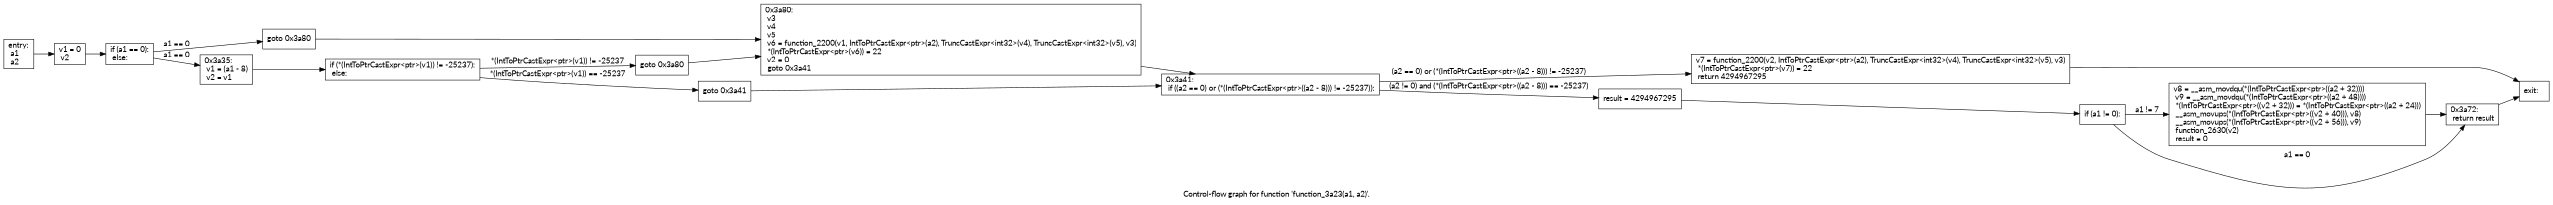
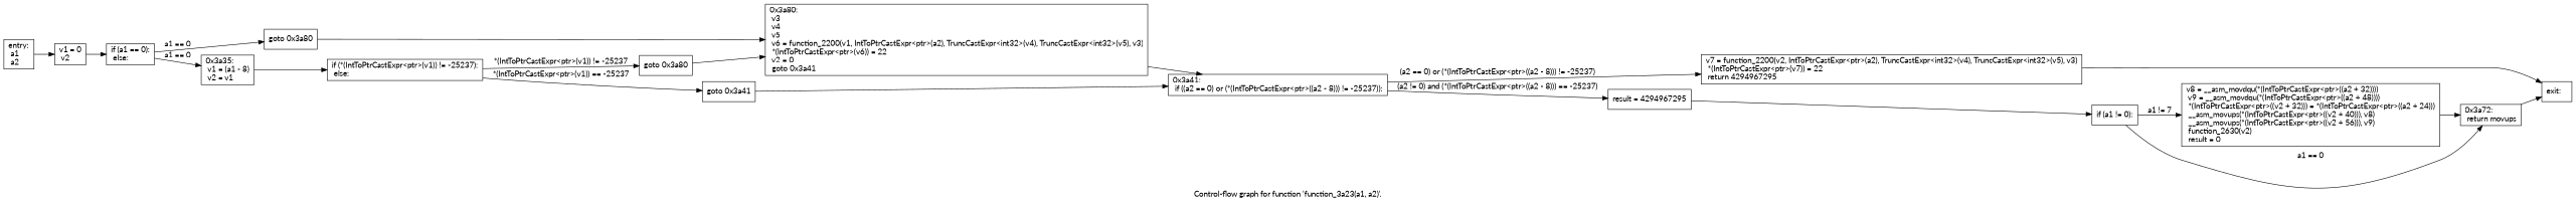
  digraph {
    fontname=Lato
    label="Control-flow graph for function 'function_3a23(a1, a2)'."
    rankdir=LR
    node [fontname=Lato shape=record]
    edge [fontname=Lato]
    n1 [label="{entry:\l  a1\l  a2\l}"]
    n2 [label="{  v1 = 0\l  v2\l}"]
    n3 [label="{  if (a1 == 0):\l  else:\l}"]
    n4 [label="{  goto 0x3a80\l}"]
    n5 [label="{0x3a35:\l  v1 = (a1 - 8)\l  v2 = v1\l}"]
    n6 [label="{0x3a80:\l  v3\l  v4\l  v5\l  v6 = function_2200(v1, IntToPtrCastExpr\<ptr\>(a2), TruncCastExpr\<int32\>(v4), TruncCastExpr\<int32\>(v5), v3)\l  *(IntToPtrCastExpr\<ptr\>(v6)) = 22\l  v2 = 0\l  goto 0x3a41\l}"]
    n7 [label="{  if (*(IntToPtrCastExpr\<ptr\>(v1)) != -25237):\l  else:\l}"]
    n8 [label="{0x3a41:\l  if ((a2 == 0) or (*(IntToPtrCastExpr\<ptr\>((a2 - 8))) != -25237)):\l}"]
    n9 [label="{  goto 0x3a80\l}"]
    n10 [label="{  goto 0x3a41\l}"]
    n11 [label="{  v7 = function_2200(v2, IntToPtrCastExpr\<ptr\>(a2), TruncCastExpr\<int32\>(v4), TruncCastExpr\<int32\>(v5), v3)\l  *(IntToPtrCastExpr\<ptr\>(v7)) = 22\l  return 4294967295\l}"]
    n12 [label="{  result = 4294967295\l}"]
    n13 [label="{exit:\l}"]
    n14 [label="{  if (a1 != 0):\l}"]
    n15 [label="{  v8 = __asm_movdqu(*(IntToPtrCastExpr\<ptr\>((a2 + 32))))\l  v9 = __asm_movdqu(*(IntToPtrCastExpr\<ptr\>((a2 + 48))))\l  *(IntToPtrCastExpr\<ptr\>((v2 + 32))) = *(IntToPtrCastExpr\<ptr\>((a2 + 24)))\l  __asm_movups(*(IntToPtrCastExpr\<ptr\>((v2 + 40))), v8)\l  __asm_movups(*(IntToPtrCastExpr\<ptr\>((v2 + 56))), v9)\l  function_2630(v2)\l  result = 0\l}"]
-   n16 [label="{0x3a72:\l  return result\l}"]
+   n16 [label="{0x3a72:\l  return movups\l}"]
    n1 -> n2
    n2 -> n3
    n3 -> n4 [label="a1 == 0"]
    n3 -> n5 [label="a1 == 0"]
    n4 -> n6
    n5 -> n7
    n6 -> n8
    n7 -> n9 [label="*(IntToPtrCastExpr\<ptr\>(v1)) != -25237"]
    n7 -> n10 [label="*(IntToPtrCastExpr\<ptr\>(v1)) == -25237"]
    n8 -> n11 [label="(a2 == 0) or (*(IntToPtrCastExpr\<ptr\>((a2 - 8))) != -25237)"]
    n8 -> n12 [label="(a2 != 0) and (*(IntToPtrCastExpr\<ptr\>((a2 - 8))) == -25237)"]
    n9 -> n6
    n10 -> n8
    n11 -> n13
    n12 -> n14
    n14 -> n15 [label="a1 != 7"]
    n14 -> n16 [label="a1 == 0"]
    n15 -> n16
    n16 -> n13
  }
